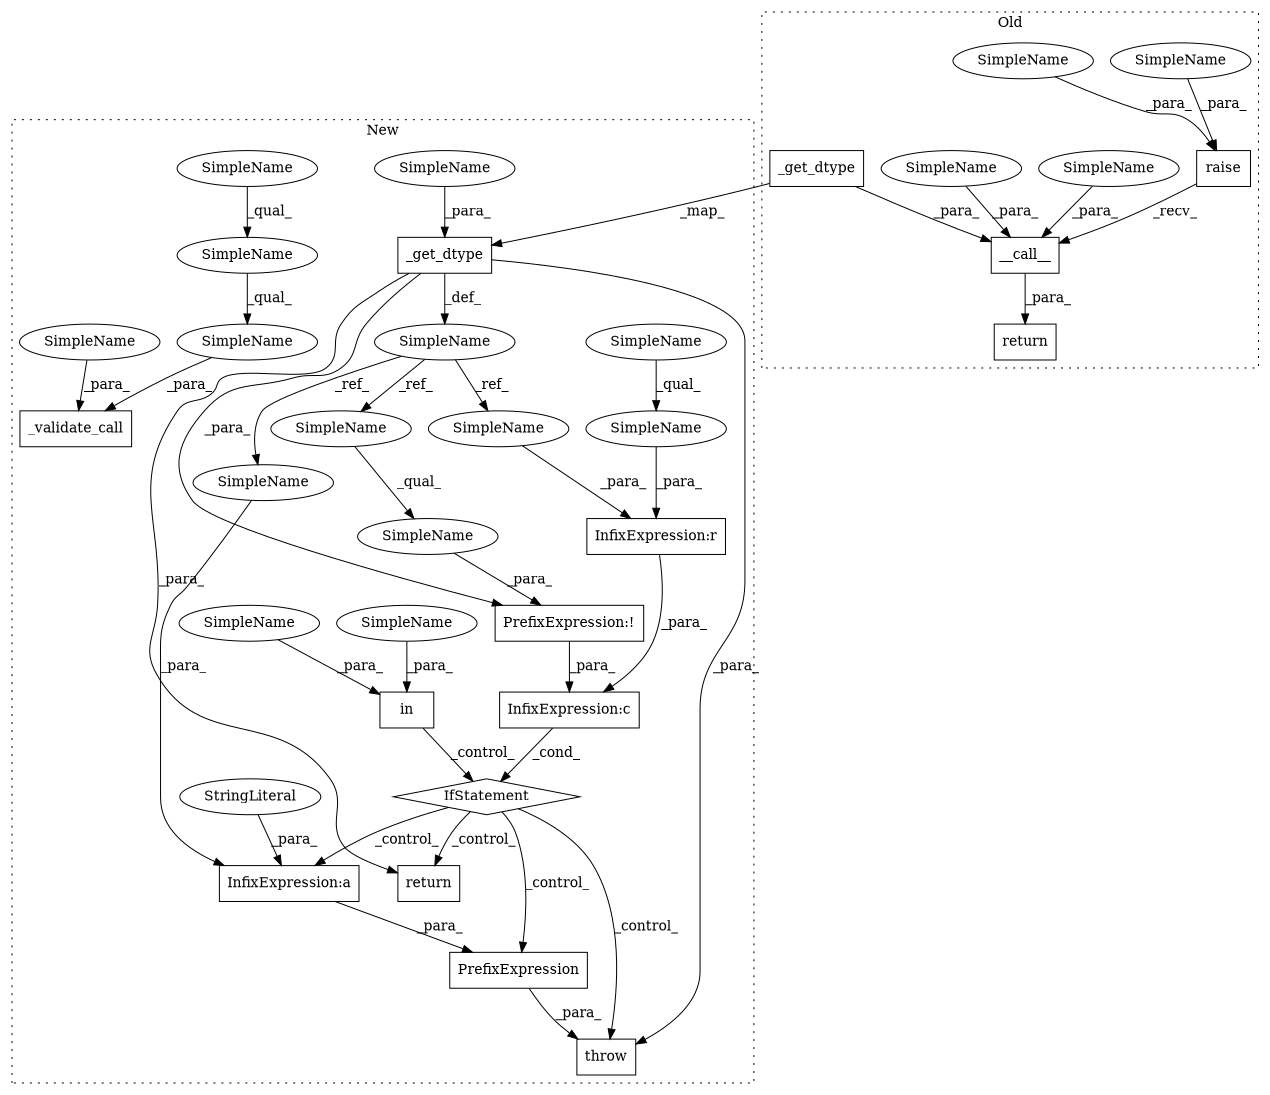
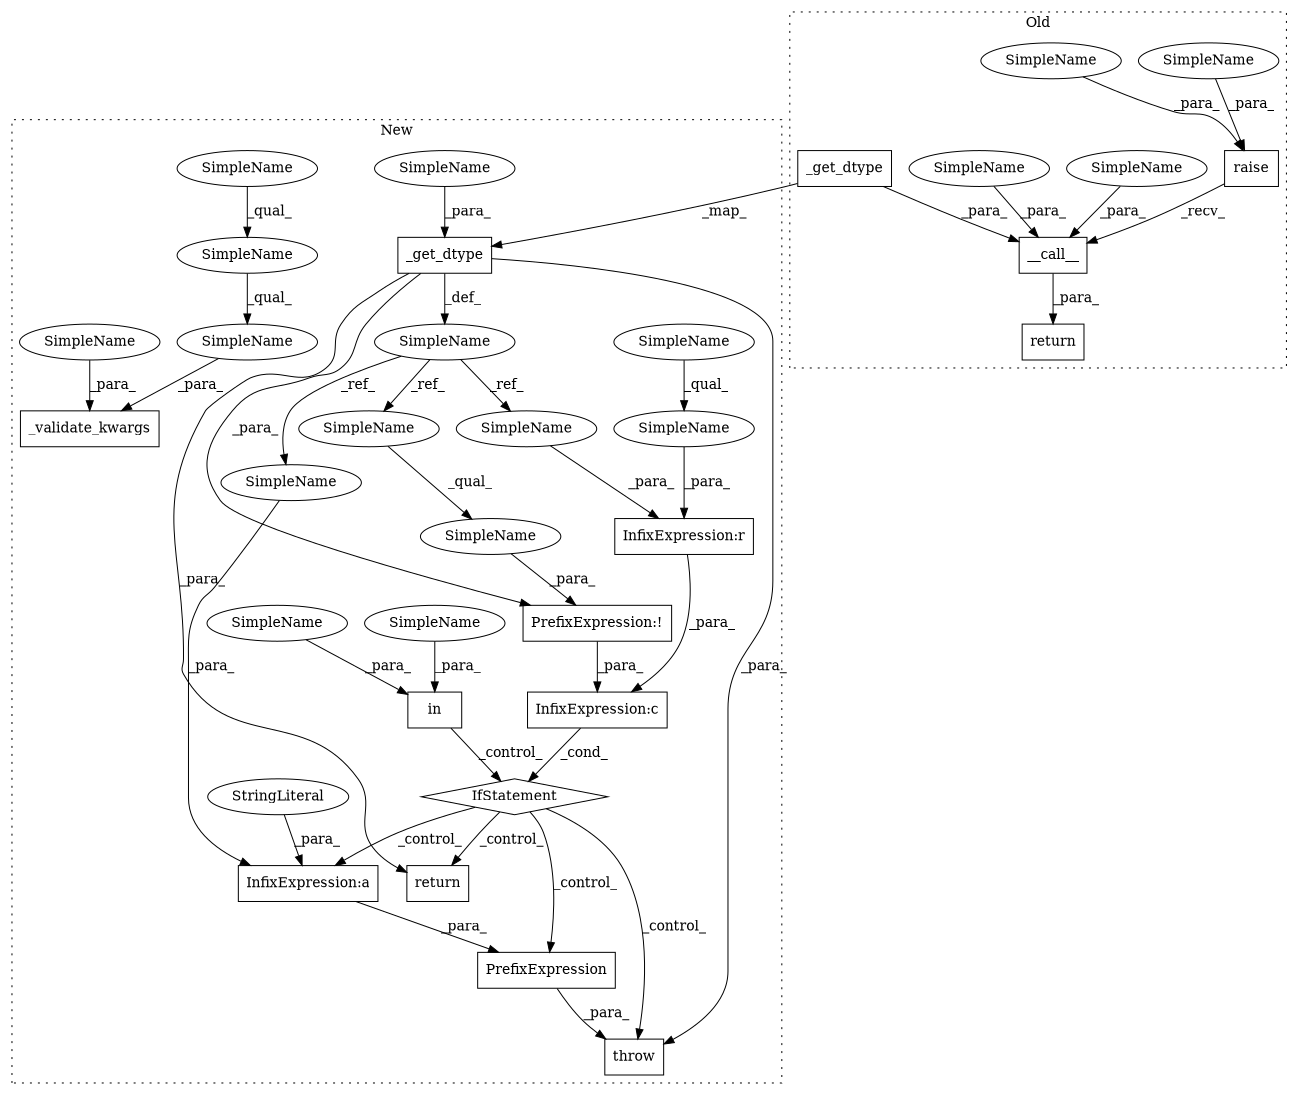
  digraph {
    node [a=42 l=0 s=1339 shape=ellipse]
    n1 [a=32 l="11,-11" label=_get_dtype s="1040,1051" shape=box]
    n2 [a=32 l="9,-50" label=__call__ s="1025,1058" shape=box]
    n3 [a=32 l="6,-11" label=raise s="1008,1019" shape=box]
    n4 [label=SimpleName s=1034]
    n5 [label=SimpleName s=1058]
    n6 [a=41 l=7 label=return s=1001 shape=box]
    n7 [label=SimpleName s=1019]
    n8 [label=SimpleName s=1014]
    n9 [a=32 l="11,-11" label=_get_dtype s="1382,1393" shape=box]
    n10 [label=SimpleName s=1376]
    n11 [label=SimpleName s=1410]
    n12 [a=27 l=30 label="InfixExpression:c" s=1409 shape=box]
    n13 [a=32 l="11,-11" label=PrefixExpression s="1483,1494" shape=box]
    n14 [a=27 l=47 label="InfixExpression:a" s=1494 shape=box]
    n15 [a=38 l=1 label="PrefixExpression:!" s=1409 shape=box]
    n16 [a=105 label=in s=1567 shape=box]
    n17 [a=53 l=6 label=throw s=1477 shape=box]
    n18 [label=SimpleName]
    n19 [label=SimpleName]
-   n20 [a=32 l="17,-41" label=_validate_call s="1322,1363" shape=box]
+   n20 [a=32 l="17,-41" label=_validate_kwargs s="1322,1363" shape=box]
    n21 [a=25 l="4,60" label=IfStatement s="1405,1409" shape=diamond]
    n22 [label=SimpleName s=1311]
    n23 [label=SimpleName s=1363]
    n24 [label=SimpleName s=1567]
    n25 [label=SimpleName s=1587]
    n26 [a=45 label=StringLiteral s=1494]
    n27 [a=41 l=7 label=return s=1645 shape=box]
    n28 [a=27 l=9 label="InfixExpression:r" s=1440 shape=box]
    n29 [label=SimpleName s=1449]
    n30 [label=SimpleName s=1440]
    n31 [label=SimpleName s=1541]
    n32 [label=SimpleName s=1410]
    n33 [label=SimpleName s=1449]
    n34 [label=SimpleName]
    subgraph cluster_1 {
      label=Old
      style=dotted
      n1
      n2
      n3
      n4
      n5
      n6
      n7
      n8
    }
    subgraph cluster_2 {
      label=New
      style=dotted
      n9
      n10
      n11
      n12
      n13
      n14
      n15
      n16
      n17
      n18
      n19
      n20
      n21
      n22
      n23
      n24
      n25
      n26
      n27
      n28
      n29
      n30
      n31
      n32
      n33
      n34
    }
    n1 -> n2 [label=_para_]
    n1 -> n9 [label=_map_]
    n2 -> n6 [label=_para_]
    n3 -> n2 [label=_recv_]
    n4 -> n2 [label=_para_]
    n5 -> n2 [label=_para_]
    n7 -> n3 [label=_para_]
    n8 -> n3 [label=_para_]
    n9 -> n10 [label=_def_]
    n9 -> n15 [label=_para_]
    n9 -> n17 [label=_para_]
    n9 -> n27 [label=_para_]
    n10 -> n30 [label=_ref_]
    n10 -> n31 [label=_ref_]
    n10 -> n32 [label=_ref_]
    n11 -> n15 [label=_para_]
    n12 -> n21 [label=_cond_]
    n13 -> n17 [label=_para_]
    n14 -> n13 [label=_para_]
    n15 -> n12 [label=_para_]
    n16 -> n21 [label=_control_]
    n18 -> n19 [label=_qual_]
    n19 -> n20 [label=_para_]
    n21 -> n13 [label=_control_]
    n21 -> n14 [label=_control_]
    n21 -> n17 [label=_control_]
    n21 -> n27 [label=_control_]
    n22 -> n9 [label=_para_]
    n23 -> n20 [label=_para_]
    n24 -> n16 [label=_para_]
    n25 -> n16 [label=_para_]
    n26 -> n14 [label=_para_]
    n28 -> n12 [label=_para_]
    n29 -> n28 [label=_para_]
    n30 -> n28 [label=_para_]
    n31 -> n14 [label=_para_]
    n32 -> n11 [label=_qual_]
    n33 -> n29 [label=_qual_]
    n34 -> n18 [label=_qual_]
  }
